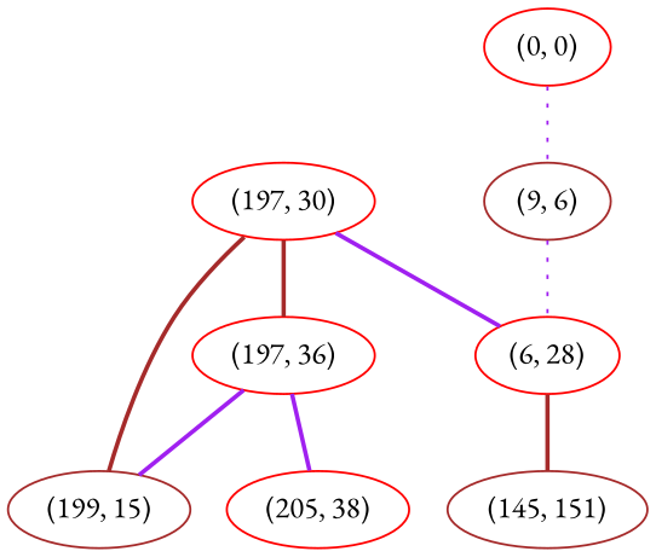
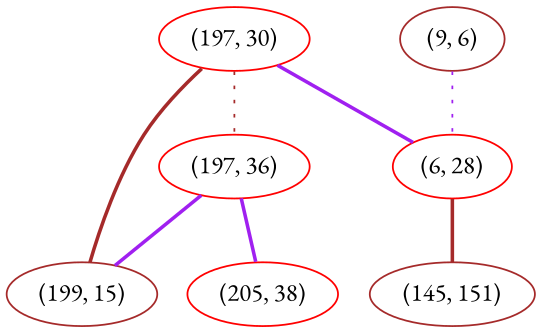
  graph {
    fontname="EB Garamond"
    node [color=red fontname="EB Garamond"]
    edge [color=purple fontname="EB Garamond" style=bold weight=1]
    "(197, 30)"
    "(197, 36)"
    "(199, 15)" [color=brown]
    "(6, 28)"
    "(205, 38)"
    "(145, 151)" [color=brown]
    n7 [color=brown label="(9, 6)"]
-   "(0, 0)"
-   "(197, 30)" -- "(197, 36)" [color=brown]
+   "(197, 30)" -- "(197, 36)" [color=brown style=dotted]
    "(197, 30)" -- "(199, 15)" [color=brown]
    "(197, 30)" -- "(6, 28)"
    "(197, 36)" -- "(199, 15)"
    "(197, 36)" -- "(205, 38)"
    "(6, 28)" -- "(145, 151)" [color=brown weight=2]
    n7 -- "(6, 28)" [style=dotted]
-   "(0, 0)" -- n7 [style=dotted weight=4]
  }
